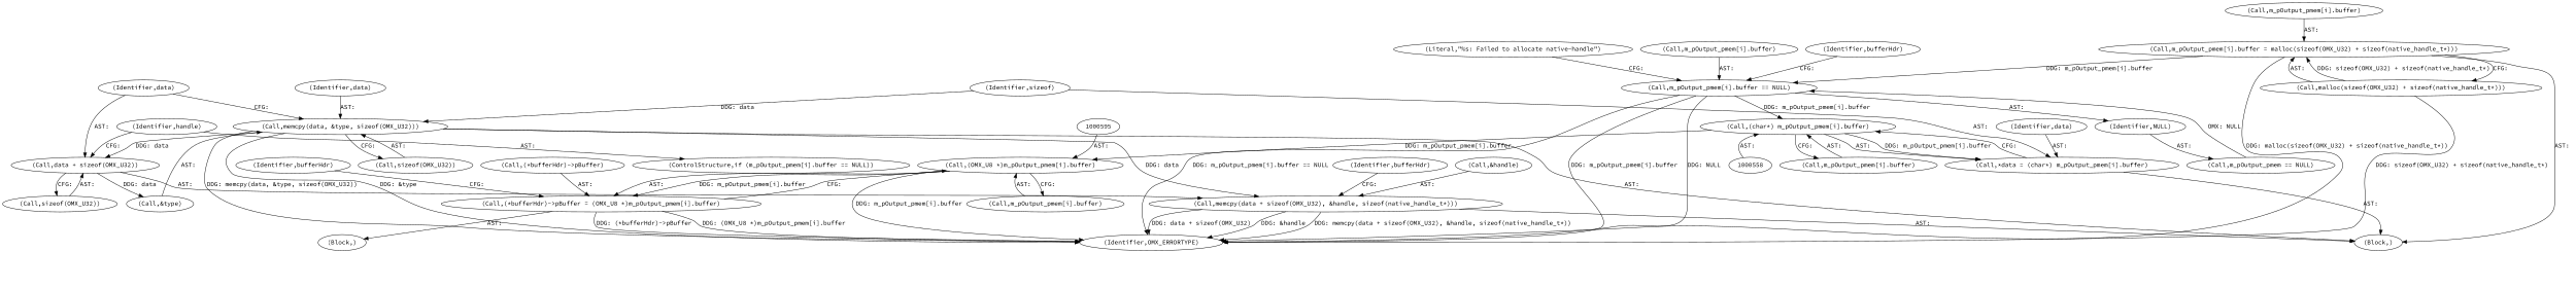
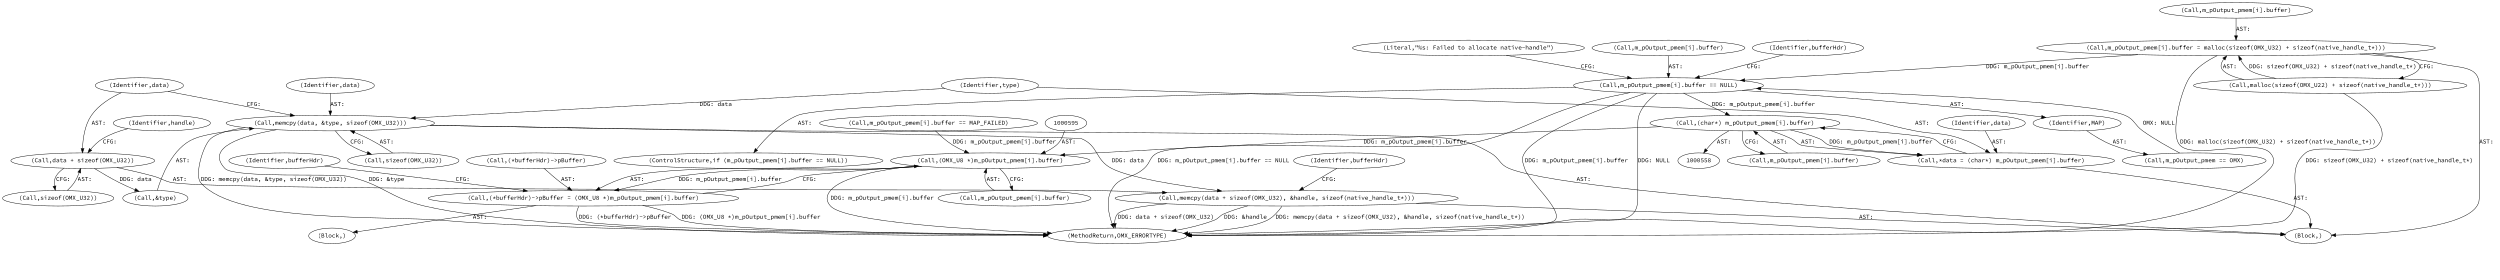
  digraph {
    fontname="Source Code Pro"
    node [fontname="Source Code Pro"]
    edge [fontname="Source Code Pro"]
    n1 [label="(Call,m_pOutput_pmem[i].buffer = malloc(sizeof(OMX_U32) + sizeof(native_handle_t*)))"]
-   n2 [label="(Call,malloc(sizeof(OMX_U32) + sizeof(native_handle_t*)))"]
+   n2 [label="(Call,malloc(sizeof(OMX_U22) + sizeof(native_handle_t*)))"]
    n3 [label="(Call,m_pOutput_pmem[i].buffer == NULL)"]
    n4 [label="(Block,)"]
-   n5 [label="(Identifier,OMX_ERRORTYPE)"]
+   n5 [label="(MethodReturn,OMX_ERRORTYPE)"]
    n6 [label="(Call,(char*) m_pOutput_pmem[i].buffer)"]
-   n7 [label="(Identifier,NULL)"]
+   n7 [label="(Identifier,MAP)"]
    n8 [label="(ControlStructure,if (m_pOutput_pmem[i].buffer == NULL))"]
    n9 [label="(Call,*data = (char*) m_pOutput_pmem[i].buffer)"]
    n10 [label="(Call,(OMX_U8 *)m_pOutput_pmem[i].buffer)"]
    n11 [label="(Call,m_pOutput_pmem[i].buffer)"]
-   n12 [label="(Call,m_pOutput_pmem == NULL)"]
+   n12 [label="(Call,m_pOutput_pmem == OMX)"]
    n13 [label="(Call,(*bufferHdr)->pBuffer = (OMX_U8 *)m_pOutput_pmem[i].buffer)"]
    n14 [label="(Call,m_pOutput_pmem[i].buffer)"]
    n15 [label="(Call,memcpy(data, &type, sizeof(OMX_U32)))"]
    n16 [label="(Call,memcpy(data + sizeof(OMX_U32), &handle, sizeof(native_handle_t*)))"]
    n17 [label="(Call,data + sizeof(OMX_U32))"]
    n18 [label="(Call,sizeof(OMX_U32))"]
    n19 [label="(Call,sizeof(OMX_U32))"]
    n20 [label="(Call,&type)"]
    n21 [label="(Block,)"]
    n22 [label="(Identifier,bufferHdr)"]
    n23 [label="(Call,(*bufferHdr)->pBuffer)"]
    n24 [label="(Identifier,handle)"]
    n25 [label="(Identifier,data)"]
    n26 [label="(Call,m_pOutput_pmem[i].buffer)"]
    n27 [label="(Identifier,bufferHdr)"]
    n28 [label="(Identifier,data)"]
    n29 [label="(Identifier,bufferHdr)"]
    n30 [label="(Identifier,data)"]
    n31 [label="(Literal,\"%s: Failed to allocate native-handle\")"]
-   n33 [label="(Identifier,sizeof)"]
+   n32 [label="(Call,m_pOutput_pmem[i].buffer == MAP_FAILED)"]
+   n33 [label="(Identifier,type)"]
    n34 [label="(Call,m_pOutput_pmem[i].buffer)"]
-   n35 [label="(Call,&handle)"]
    1000558
    1000595
    n1 -> n2 [label="CFG: "]
    n1 -> n3 [label="DDG: m_pOutput_pmem[i].buffer"]
    n1 -> n4 [label="AST: "]
    n1 -> n5 [label="DDG: malloc(sizeof(OMX_U32) + sizeof(native_handle_t*))"]
    n2 -> n1 [label="AST: "]
    n2 -> n1 [label="DDG: sizeof(OMX_U32) + sizeof(native_handle_t*)"]
    n2 -> n5 [label="DDG: sizeof(OMX_U32) + sizeof(native_handle_t*)"]
    n3 -> n5 [label="DDG: NULL"]
    n3 -> n5 [label="DDG: m_pOutput_pmem[i].buffer == NULL"]
    n3 -> n5 [label="DDG: m_pOutput_pmem[i].buffer"]
    n3 -> n6 [label="DDG: m_pOutput_pmem[i].buffer"]
    n3 -> n7 [label="AST: "]
-   n24 -> n8 [label="AST: "]
+   n3 -> n8 [label="AST: "]
    n6 -> n9 [label="AST: "]
    n6 -> n9 [label="DDG: m_pOutput_pmem[i].buffer"]
    n6 -> n10 [label="DDG: m_pOutput_pmem[i].buffer"]
    n6 -> n11 [label="CFG: "]
    n7 -> n12 [label="AST: "]
    n9 -> n4 [label="AST: "]
    n9 -> n6 [label="CFG: "]
    n10 -> n5 [label="DDG: m_pOutput_pmem[i].buffer"]
    n10 -> n13 [label="AST: "]
    n10 -> n13 [label="DDG: m_pOutput_pmem[i].buffer"]
    n10 -> n14 [label="CFG: "]
    n11 -> n6 [label="AST: "]
    n12 -> n3 [label="OMX: NULL"]
    n13 -> n5 [label="DDG: (*bufferHdr)->pBuffer"]
    n13 -> n5 [label="DDG: (OMX_U8 *)m_pOutput_pmem[i].buffer"]
    n13 -> n10 [label="CFG: "]
    n13 -> n21 [label="AST: "]
    n14 -> n10 [label="AST: "]
    n15 -> n4 [label="AST: "]
    n15 -> n5 [label="DDG: memcpy(data, &type, sizeof(OMX_U32))"]
    n15 -> n5 [label="DDG: &type"]
    n15 -> n16 [label="DDG: data"]
-   n15 -> n17 [label="DDG: data"]
    n15 -> n18 [label="CFG: "]
    n16 -> n4 [label="AST: "]
    n16 -> n5 [label="DDG: data + sizeof(OMX_U32)"]
    n16 -> n5 [label="DDG: &handle"]
    n16 -> n5 [label="DDG: memcpy(data + sizeof(OMX_U32), &handle, sizeof(native_handle_t*))"]
    n17 -> n16 [label="AST: "]
    n17 -> n19 [label="CFG: "]
    n17 -> n20 [label="DDG: data"]
    n18 -> n15 [label="AST: "]
    n19 -> n17 [label="AST: "]
    n20 -> n15 [label="AST: "]
    n22 -> n13 [label="CFG: "]
    n23 -> n13 [label="AST: "]
    n24 -> n17 [label="CFG: "]
    n25 -> n9 [label="AST: "]
    n26 -> n1 [label="AST: "]
    n27 -> n16 [label="CFG: "]
    n28 -> n15 [label="AST: "]
    n29 -> n3 [label="CFG: "]
    n30 -> n15 [label="CFG: "]
    n30 -> n17 [label="AST: "]
    n31 -> n3 [label="CFG: "]
+   n32 -> n10 [label="DDG: m_pOutput_pmem[i].buffer"]
    n33 -> n9 [label="AST: "]
    n33 -> n15 [label="DDG: data"]
    n34 -> n3 [label="AST: "]
-   n35 -> n16 [label="AST: "]
-   1000558 -> n6 [label="AST: "]
+   n6 -> 1000558 [label="AST: "]
    1000595 -> n10 [label="AST: "]
  }
